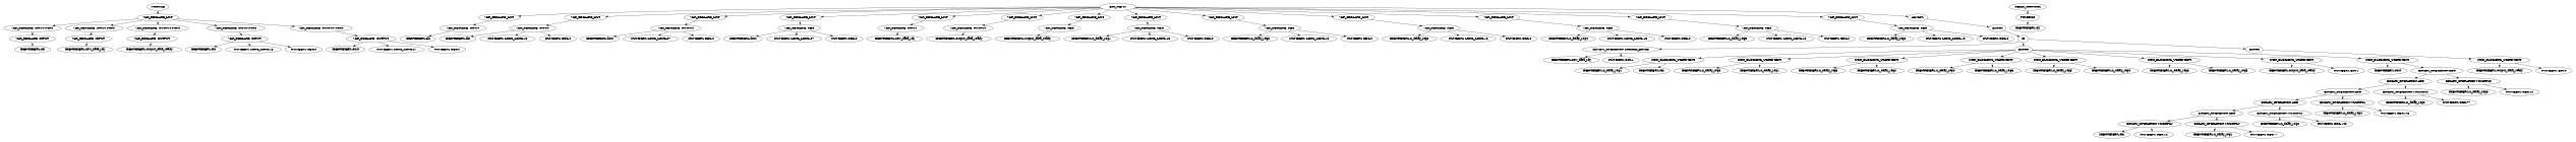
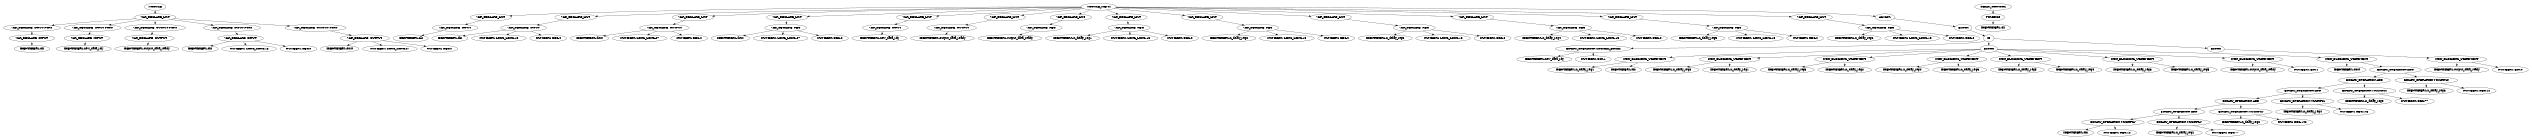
  digraph {
    ranksep=.25
    n1 [label=MODULE]
    n2 [label=VAR_DECLARE_LIST]
    n3 [label="VAR_DECLARE  INPUT PORT"]
    n4 [label="VAR_DECLARE  INPUT PORT"]
    n5 [label="VAR_DECLARE  OUTPUT PORT"]
    n6 [label="VAR_DECLARE  INPUT PORT"]
    n7 [label="VAR_DECLARE  OUTPUT PORT"]
-   n8 [label=BIN_ITEMS]
+   n8 [label=MODULE_ITEMS]
    n9 [label=VAR_DECLARE_LIST]
    n10 [label=VAR_DECLARE_LIST]
    n11 [label=VAR_DECLARE_LIST]
    n12 [label=VAR_DECLARE_LIST]
    n13 [label=VAR_DECLARE_LIST]
    n14 [label=VAR_DECLARE_LIST]
    n15 [label=VAR_DECLARE_LIST]
    n16 [label=VAR_DECLARE_LIST]
    n17 [label=VAR_DECLARE_LIST]
    n18 [label=VAR_DECLARE_LIST]
    n19 [label=VAR_DECLARE_LIST]
    n20 [label=VAR_DECLARE_LIST]
    n21 [label=VAR_DECLARE_LIST]
    n22 [label=ALWAYS]
    n23 [label="VAR_DECLARE  INPUT"]
    n24 [label="VAR_DECLARE  INPUT"]
    n25 [label="VAR_DECLARE  OUTPUT"]
    n26 [label="VAR_DECLARE  INPUT"]
    n27 [label="VAR_DECLARE  OUTPUT"]
    n28 [label="IDENTIFIERS:clk"]
    n29 [label="IDENTIFIERS:new_data_rdy"]
    n30 [label="IDENTIFIERS:output_data_ready"]
    n31 [label="IDENTIFIERS:din"]
    n32 [label="NUMBERS LONG_LONG:15"]
    n33 [label="NUMBERS DEC:0"]
    n34 [label="IDENTIFIERS:dout"]
    n35 [label="NUMBERS LONG_LONG:27"]
    n36 [label="NUMBERS DEC:0"]
    n37 [label="VAR_DECLARE  INPUT"]
    n38 [label="VAR_DECLARE  INPUT"]
    n39 [label="VAR_DECLARE  OUTPUT"]
    n40 [label="VAR_DECLARE  REG"]
    n41 [label="VAR_DECLARE  INPUT"]
    n42 [label="VAR_DECLARE  OUTPUT"]
    n43 [label="VAR_DECLARE  REG"]
    n44 [label="VAR_DECLARE  REG"]
    n45 [label="VAR_DECLARE  REG"]
    n46 [label="VAR_DECLARE  REG"]
    n47 [label="VAR_DECLARE  REG"]
    n48 [label="VAR_DECLARE  REG"]
    n49 [label="VAR_DECLARE  REG"]
    n50 [label=BLOCK]
    n51 [label="IDENTIFIERS:clk"]
    n52 [label="IDENTIFIERS:din"]
    n53 [label="NUMBERS LONG_LONG:15"]
    n54 [label="NUMBERS DEC:0"]
    n55 [label="IDENTIFIERS:dout"]
    n56 [label="NUMBERS LONG_LONG:27"]
    n57 [label="NUMBERS DEC:0"]
    n58 [label="IDENTIFIERS:dout"]
    n59 [label="NUMBERS LONG_LONG:27"]
    n60 [label="NUMBERS DEC:0"]
    n61 [label="IDENTIFIERS:new_data_rdy"]
    n62 [label="IDENTIFIERS:output_data_ready"]
    n63 [label="IDENTIFIERS:output_data_ready"]
    n64 [label="IDENTIFIERS:n_delay_reg1"]
    n65 [label="NUMBERS LONG_LONG:15"]
    n66 [label="NUMBERS DEC:0"]
    n67 [label="IDENTIFIERS:n_delay_reg2"]
    n68 [label="NUMBERS LONG_LONG:15"]
    n69 [label="NUMBERS DEC:0"]
    n70 [label="IDENTIFIERS:n_delay_reg3"]
    n71 [label="NUMBERS LONG_LONG:15"]
    n72 [label="NUMBERS DEC:0"]
    n73 [label="IDENTIFIERS:n_delay_reg4"]
    n74 [label="NUMBERS LONG_LONG:15"]
    n75 [label="NUMBERS DEC:0"]
    n76 [label="IDENTIFIERS:n_delay_reg5"]
    n77 [label="NUMBERS LONG_LONG:15"]
    n78 [label="NUMBERS DEC:0"]
    n79 [label="IDENTIFIERS:n_delay_reg6"]
    n80 [label="NUMBERS LONG_LONG:15"]
    n81 [label="NUMBERS DEC:0"]
    n82 [label=DELAY_CONTROL]
    n83 [label=POSEDGE]
    n84 [label=IF]
    n85 [label="IDENTIFIERS:clk"]
-   n86 [label="ALWAYS_OPERATION LOGICAL_EQUAL"]
+   n86 [label="BINARY_OPERATION LOGICAL_EQUAL"]
    n87 [label=BLOCK]
    n88 [label=BLOCK]
    n89 [label="IDENTIFIERS:new_data_rdy"]
    n90 [label="NUMBERS BIN:1"]
    n91 [label=NON_BLOCKING_STATEMENT]
    n92 [label=NON_BLOCKING_STATEMENT]
    n93 [label=NON_BLOCKING_STATEMENT]
    n94 [label=NON_BLOCKING_STATEMENT]
    n95 [label=NON_BLOCKING_STATEMENT]
    n96 [label=NON_BLOCKING_STATEMENT]
    n97 [label=NON_BLOCKING_STATEMENT]
    n98 [label=NON_BLOCKING_STATEMENT]
    n99 [label=NON_BLOCKING_STATEMENT]
    n100 [label="IDENTIFIERS:n_delay_reg1"]
    n101 [label="IDENTIFIERS:din"]
    n102 [label="IDENTIFIERS:n_delay_reg2"]
    n103 [label="IDENTIFIERS:n_delay_reg1"]
    n104 [label="IDENTIFIERS:n_delay_reg3"]
    n105 [label="IDENTIFIERS:n_delay_reg2"]
    n106 [label="IDENTIFIERS:n_delay_reg4"]
    n107 [label="IDENTIFIERS:n_delay_reg3"]
    n108 [label="IDENTIFIERS:n_delay_reg5"]
    n109 [label="IDENTIFIERS:n_delay_reg4"]
    n110 [label="IDENTIFIERS:n_delay_reg6"]
    n111 [label="IDENTIFIERS:n_delay_reg5"]
    n112 [label="IDENTIFIERS:output_data_ready"]
    n113 [label="NUMBERS BIN:1"]
    n114 [label="IDENTIFIERS:dout"]
    n115 [label="BINARY_OPERATION ADD"]
    n116 [label="BINARY_OPERATION ADD"]
    n117 [label="BINARY_OPERATION MULTIPLY"]
    n118 [label="BINARY_OPERATION ADD"]
    n119 [label="BINARY_OPERATION MULTIPLY"]
    n120 [label="IDENTIFIERS:n_delay_reg6"]
    n121 [label="NUMBERS DEC:12"]
    n122 [label="BINARY_OPERATION ADD"]
    n123 [label="BINARY_OPERATION MULTIPLY"]
    n124 [label="IDENTIFIERS:n_delay_reg5"]
    n125 [label="NUMBERS DEC:77"]
    n126 [label="BINARY_OPERATION ADD"]
    n127 [label="BINARY_OPERATION MULTIPLY"]
    n128 [label="IDENTIFIERS:n_delay_reg4"]
    n129 [label="NUMBERS DEC:148"]
    n130 [label="BINARY_OPERATION MULTIPLY"]
    n131 [label="BINARY_OPERATION MULTIPLY"]
    n132 [label="IDENTIFIERS:n_delay_reg2"]
    n133 [label="NUMBERS DEC:148"]
    n134 [label="IDENTIFIERS:din"]
    n135 [label="NUMBERS DEC:12"]
    n136 [label="IDENTIFIERS:n_delay_reg1"]
    n137 [label="NUMBERS DEC:77"]
    n138 [label="IDENTIFIERS:output_data_ready"]
    n139 [label="NUMBERS BIN:0"]
    n1 -> n2
    n2 -> n3
    n2 -> n4
    n2 -> n5
    n2 -> n6
    n2 -> n7
    n3 -> n23
    n4 -> n24
    n5 -> n25
    n6 -> n26
    n7 -> n27
    n8 -> n9
    n8 -> n10
    n8 -> n11
    n8 -> n12
    n8 -> n13
    n8 -> n14
    n8 -> n15
    n8 -> n16
    n8 -> n17
    n8 -> n18
    n8 -> n19
    n8 -> n20
    n8 -> n21
    n8 -> n22
    n9 -> n37
    n10 -> n38
    n11 -> n39
    n12 -> n40
    n13 -> n41
    n14 -> n42
    n15 -> n43
    n16 -> n44
    n17 -> n45
    n18 -> n46
    n19 -> n47
    n20 -> n48
    n21 -> n49
    n22 -> n50
    n23 -> n28
    n24 -> n29
    n25 -> n30
    n26 -> n31
    n26 -> n32
    n26 -> n33
    n27 -> n34
    n27 -> n35
    n27 -> n36
    n37 -> n51
    n38 -> n52
    n38 -> n53
    n38 -> n54
    n39 -> n55
    n39 -> n56
    n39 -> n57
    n40 -> n58
    n40 -> n59
    n40 -> n60
    n41 -> n61
    n42 -> n62
    n43 -> n63
    n44 -> n64
    n44 -> n65
    n44 -> n66
    n45 -> n67
    n45 -> n68
    n45 -> n69
    n46 -> n70
    n46 -> n71
    n46 -> n72
    n47 -> n73
    n47 -> n74
    n47 -> n75
    n48 -> n76
    n48 -> n77
    n48 -> n78
    n49 -> n79
    n49 -> n80
    n49 -> n81
    n50 -> n84
    n82 -> n83
    n83 -> n85
    n84 -> n86
    n84 -> n87
    n84 -> n88
    n86 -> n89
    n86 -> n90
    n87 -> n91
    n87 -> n92
    n87 -> n93
    n87 -> n94
    n87 -> n95
    n87 -> n96
    n87 -> n97
    n87 -> n98
    n88 -> n99
    n91 -> n100
    n91 -> n101
    n92 -> n102
    n92 -> n103
    n93 -> n104
    n93 -> n105
    n94 -> n106
    n94 -> n107
    n95 -> n108
    n95 -> n109
    n96 -> n110
    n96 -> n111
    n97 -> n112
    n97 -> n113
    n98 -> n114
    n98 -> n115
    n99 -> n138
    n99 -> n139
    n115 -> n116
    n115 -> n117
    n116 -> n118
    n116 -> n119
    n117 -> n120
    n117 -> n121
    n118 -> n122
    n118 -> n123
    n119 -> n124
    n119 -> n125
    n122 -> n126
    n122 -> n127
    n123 -> n128
    n123 -> n129
    n126 -> n130
    n126 -> n131
    n127 -> n132
    n127 -> n133
    n130 -> n134
    n130 -> n135
    n131 -> n136
    n131 -> n137
  }
